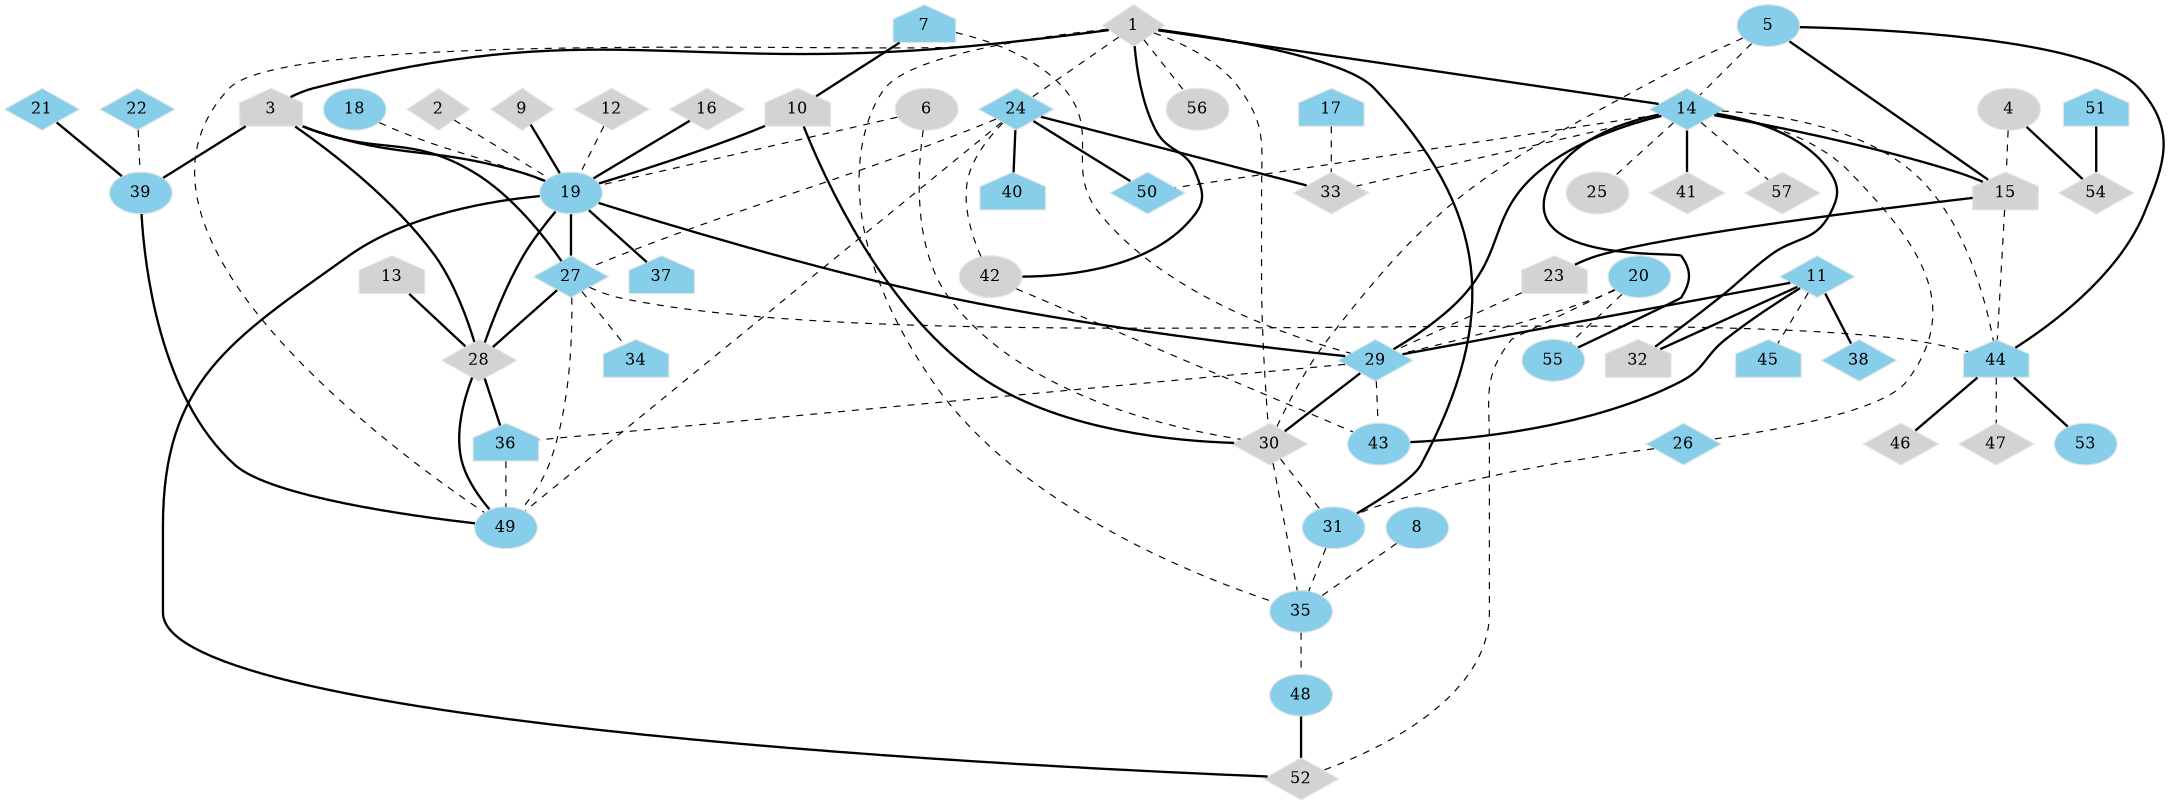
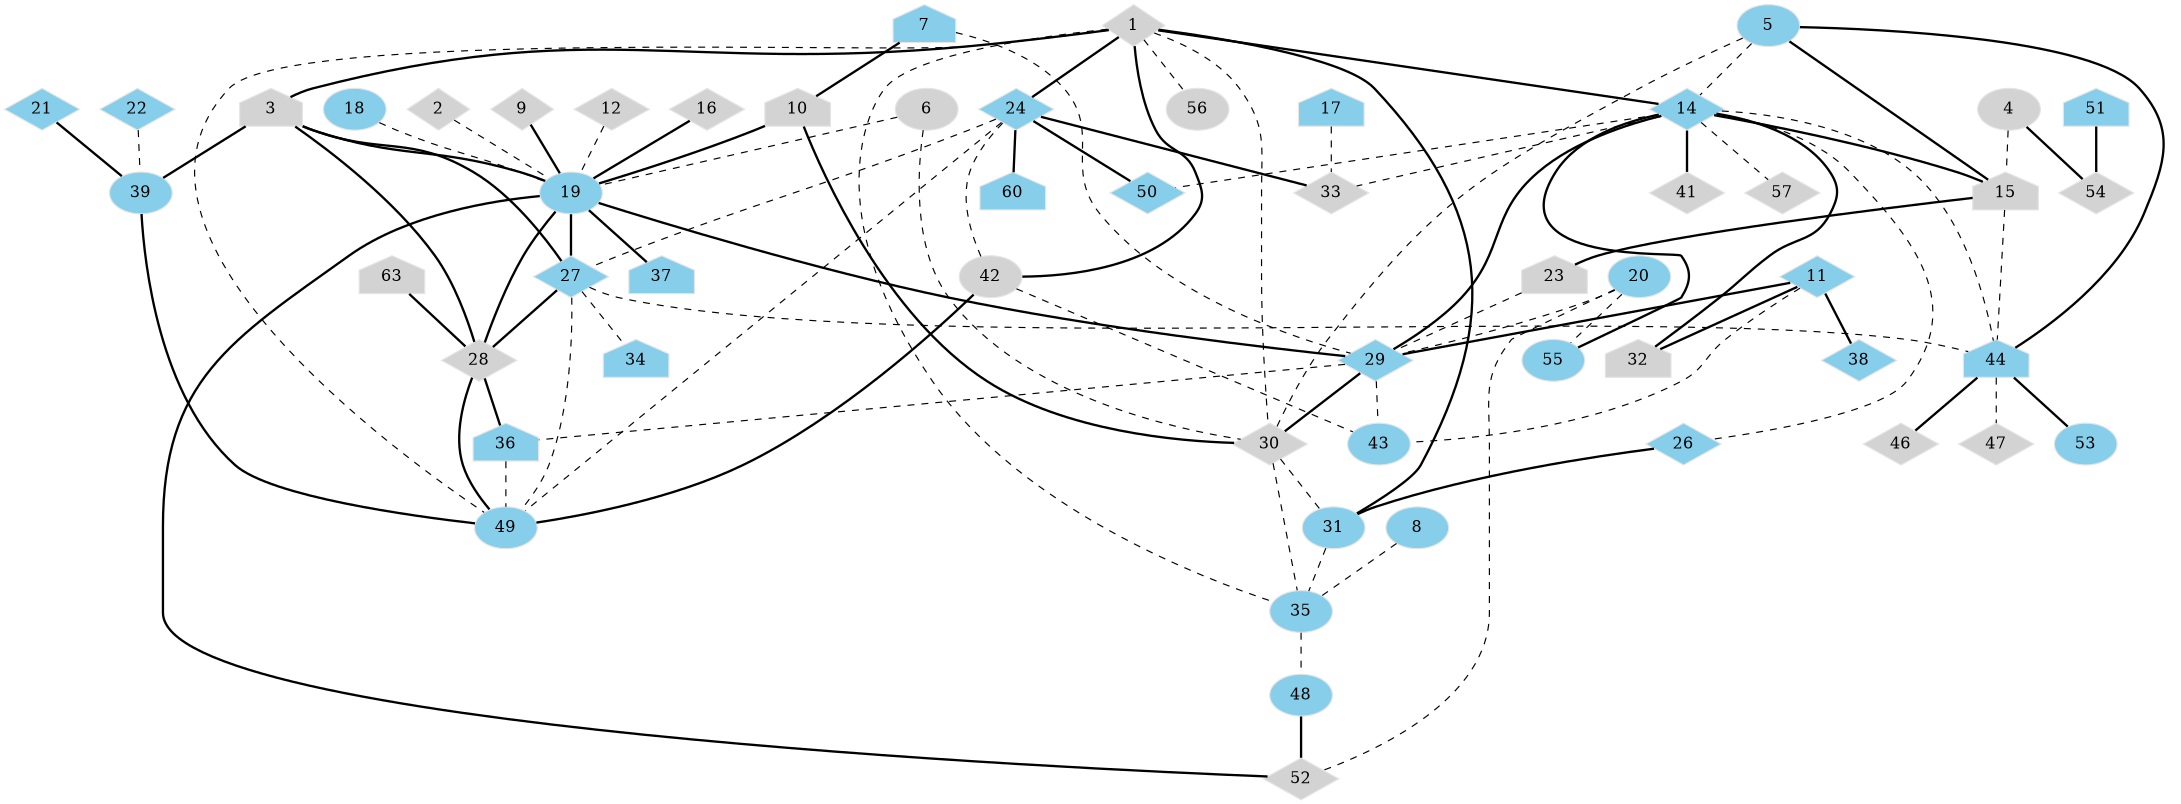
  graph {
    node [color=gray90 fillcolor=skyblue shape=diamond style=filled]
    edge [style=dashed weight=1.0]
    1 [fillcolor=lightgrey]
    3 [fillcolor=lightgrey shape=house]
    14
    24
    30 [fillcolor=lightgrey]
    31 [shape=ellipse]
    35 [shape=ellipse]
    42 [fillcolor=lightgrey shape=ellipse]
    49 [shape=ellipse]
    56 [fillcolor=lightgrey shape=ellipse]
    19 [shape=ellipse]
    27
    28 [fillcolor=lightgrey]
    39 [shape=ellipse]
    15 [fillcolor=lightgrey shape=house]
    44 [shape=house]
    29
    32 [fillcolor=lightgrey shape=house]
-   25 [fillcolor=lightgrey shape=ellipse]
    26
    33 [fillcolor=lightgrey]
    41 [fillcolor=lightgrey]
    50
    55 [shape=ellipse]
    57 [fillcolor=lightgrey]
-   40 [shape=house]
+   40 [shape=house label=60]
    48 [shape=ellipse]
    43 [shape=ellipse]
    2 [fillcolor=lightgrey]
    37 [shape=house]
    52 [fillcolor=lightgrey]
    34 [shape=house]
    36 [shape=house]
    4 [fillcolor=lightgrey shape=ellipse]
    54 [fillcolor=lightgrey]
    23 [fillcolor=lightgrey shape=house]
    5 [shape=ellipse]
    46 [fillcolor=lightgrey]
    47 [fillcolor=lightgrey]
    53 [shape=ellipse]
    6 [fillcolor=lightgrey shape=ellipse]
    7 [shape=house]
    10 [fillcolor=lightgrey shape=house]
    8 [shape=ellipse]
    9 [fillcolor=lightgrey]
    11
    38
-   45 [shape=house]
    12 [fillcolor=lightgrey]
-   13 [fillcolor=lightgrey shape=house]
+   13 [fillcolor=lightgrey shape=house label=63]
    16 [fillcolor=lightgrey]
    17 [shape=house]
    18 [shape=ellipse]
    20 [shape=ellipse]
    21
    22
    51 [shape=house]
    1 -- 3 [style=bold]
    1 -- 14 [style=bold]
-   1 -- 24
+   1 -- 24 [style=bold]
    1 -- 30
    1 -- 31 [style=bold]
    1 -- 35
    1 -- 42 [style=bold]
    1 -- 49
    1 -- 56
    3 -- 19 [style=bold]
    3 -- 27 [style=bold]
    3 -- 28 [style=bold]
    3 -- 39 [style=bold]
    14 -- 15 [style=bold]
    14 -- 44
    14 -- 29 [style=bold]
    14 -- 32 [style=bold]
-   14 -- 25
    14 -- 26
    14 -- 33
    14 -- 41 [style=bold]
    14 -- 50
    14 -- 55 [style=bold]
    14 -- 57
    24 -- 42
    24 -- 49
    24 -- 27
    24 -- 33 [style=bold]
    24 -- 50 [style=bold]
    24 -- 40 [style=bold]
    30 -- 31
    30 -- 35
    31 -- 35
    35 -- 48
+   42 -- 49 [style=bold]
    42 -- 43
    19 -- 27 [style=bold]
    19 -- 28 [style=bold]
    19 -- 29 [style=bold]
    19 -- 37 [style=bold]
    19 -- 52 [style=bold]
    27 -- 49
    27 -- 28 [style=bold]
    27 -- 44
    27 -- 34
    28 -- 49 [style=bold]
    28 -- 36 [style=bold]
    39 -- 49 [style=bold]
    15 -- 44
    15 -- 23 [style=bold]
    44 -- 46 [style=bold]
    44 -- 47
    44 -- 53 [style=bold]
    29 -- 30 [style=bold]
    29 -- 43
    29 -- 36
-   26 -- 31
+   26 -- 31 [style=bold]
    48 -- 52 [style=bold]
    2 -- 19
    36 -- 49
    4 -- 15
    4 -- 54 [style=bold]
    23 -- 29
    5 -- 14
    5 -- 30
    5 -- 15 [style=bold]
    5 -- 44 [style=bold]
    6 -- 30
    6 -- 19
    7 -- 29
    7 -- 10 [style=bold]
    10 -- 30 [style=bold]
    10 -- 19 [style=bold]
    8 -- 35
    9 -- 19 [style=bold]
    11 -- 29 [style=bold weight=2.0]
    11 -- 32 [style=bold]
-   11 -- 43 [style=bold weight=2.0]
+   11 -- 43 [weight=2.0]
    11 -- 38 [style=bold]
-   11 -- 45
    12 -- 19
    13 -- 28 [style=bold]
    16 -- 19 [style=bold]
    17 -- 33
    18 -- 19
    20 -- 29
    20 -- 55
    20 -- 52
    21 -- 39 [style=bold]
    22 -- 39
    51 -- 54 [style=bold]
  }
